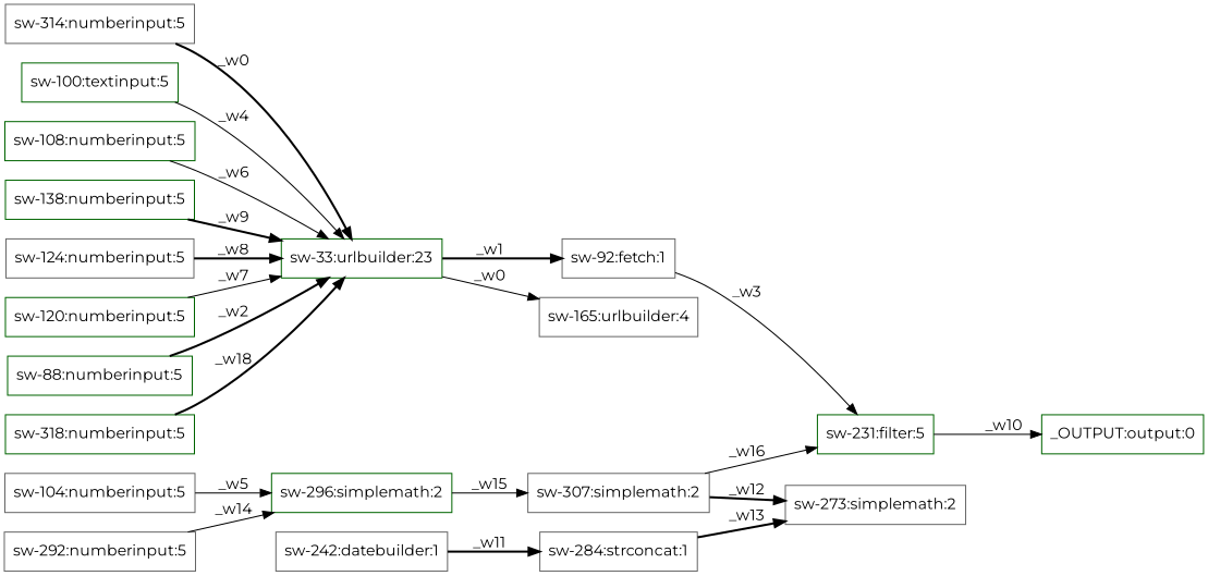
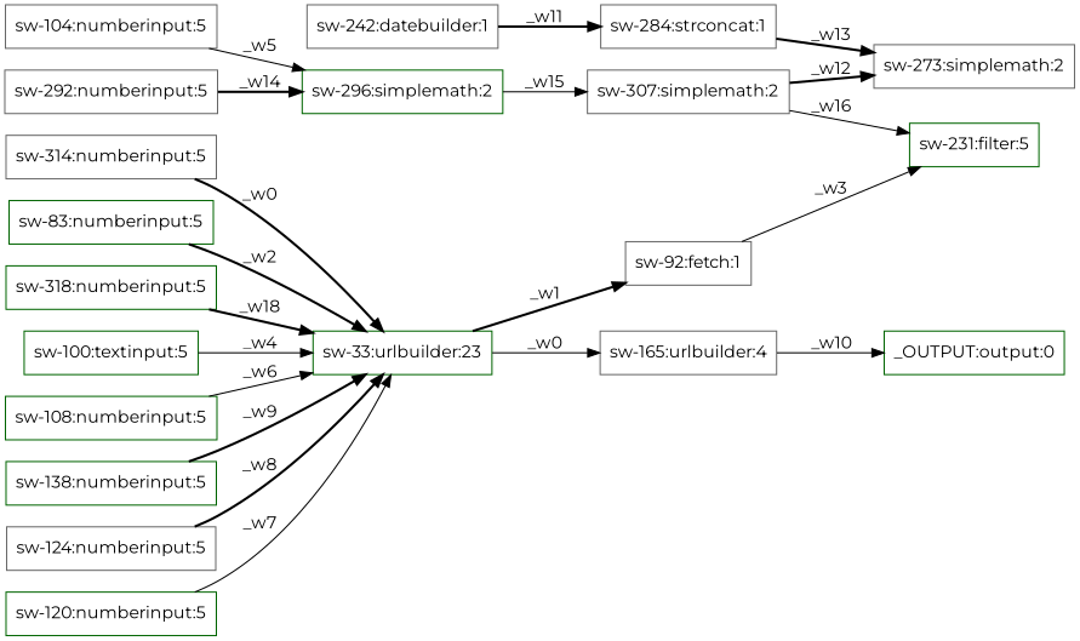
  digraph {
    fontname=Montserrat
    rankdir=LR
    node [color=gray40 fontname=Montserrat shape=box]
    edge [fontname=Montserrat style=solid]
    n1 [label="sw-314:numberinput:5"]
    n2 [color=darkgreen label="sw-33:urlbuilder:23"]
    n3 [label="sw-92:fetch:1"]
    n4 [label="sw-165:urlbuilder:4"]
    n5 [label="sw-273:simplemath:2"]
    n6 [label="sw-307:simplemath:2"]
    n7 [color=darkgreen label="sw-231:filter:5"]
    n8 [color=darkgreen label="_OUTPUT:output:0"]
    n9 [label="sw-104:numberinput:5"]
    n10 [color=darkgreen label="sw-296:simplemath:2"]
    n11 [color=darkgreen label="sw-100:textinput:5"]
    n12 [color=darkgreen label="sw-108:numberinput:5"]
    n13 [color=darkgreen label="sw-138:numberinput:5"]
    n14 [label="sw-292:numberinput:5"]
    n15 [label="sw-124:numberinput:5"]
    n16 [label="sw-242:datebuilder:1"]
    n17 [label="sw-284:strconcat:1"]
    n18 [color=darkgreen label="sw-120:numberinput:5"]
-   n19 [color=darkgreen label="sw-88:numberinput:5"]
+   n19 [color=darkgreen label="sw-83:numberinput:5"]
    n20 [color=darkgreen label="sw-318:numberinput:5"]
    n1 -> n2 [label=_w0 style=bold]
    n2 -> n3 [label=_w1 style=bold]
    n2 -> n4 [label=_w0]
    n3 -> n7 [label=_w3]
    n6 -> n5 [label=_w12 style=bold]
    n6 -> n7 [label=_w16]
-   n7 -> n8 [label=_w10]
+   n4 -> n8 [label=_w10]
    n9 -> n10 [label=_w5]
    n10 -> n6 [label=_w15]
    n11 -> n2 [label=_w4]
    n12 -> n2 [label=_w6]
    n13 -> n2 [label=_w9 style=bold]
-   n14 -> n10 [label=_w14]
+   n14 -> n10 [label=_w14 style=bold]
    n15 -> n2 [label=_w8 style=bold]
    n16 -> n17 [label=_w11 style=bold]
    n17 -> n5 [label=_w13 style=bold]
    n18 -> n2 [label=_w7]
    n19 -> n2 [label=_w2 style=bold]
    n20 -> n2 [label=_w18 style=bold]
  }
